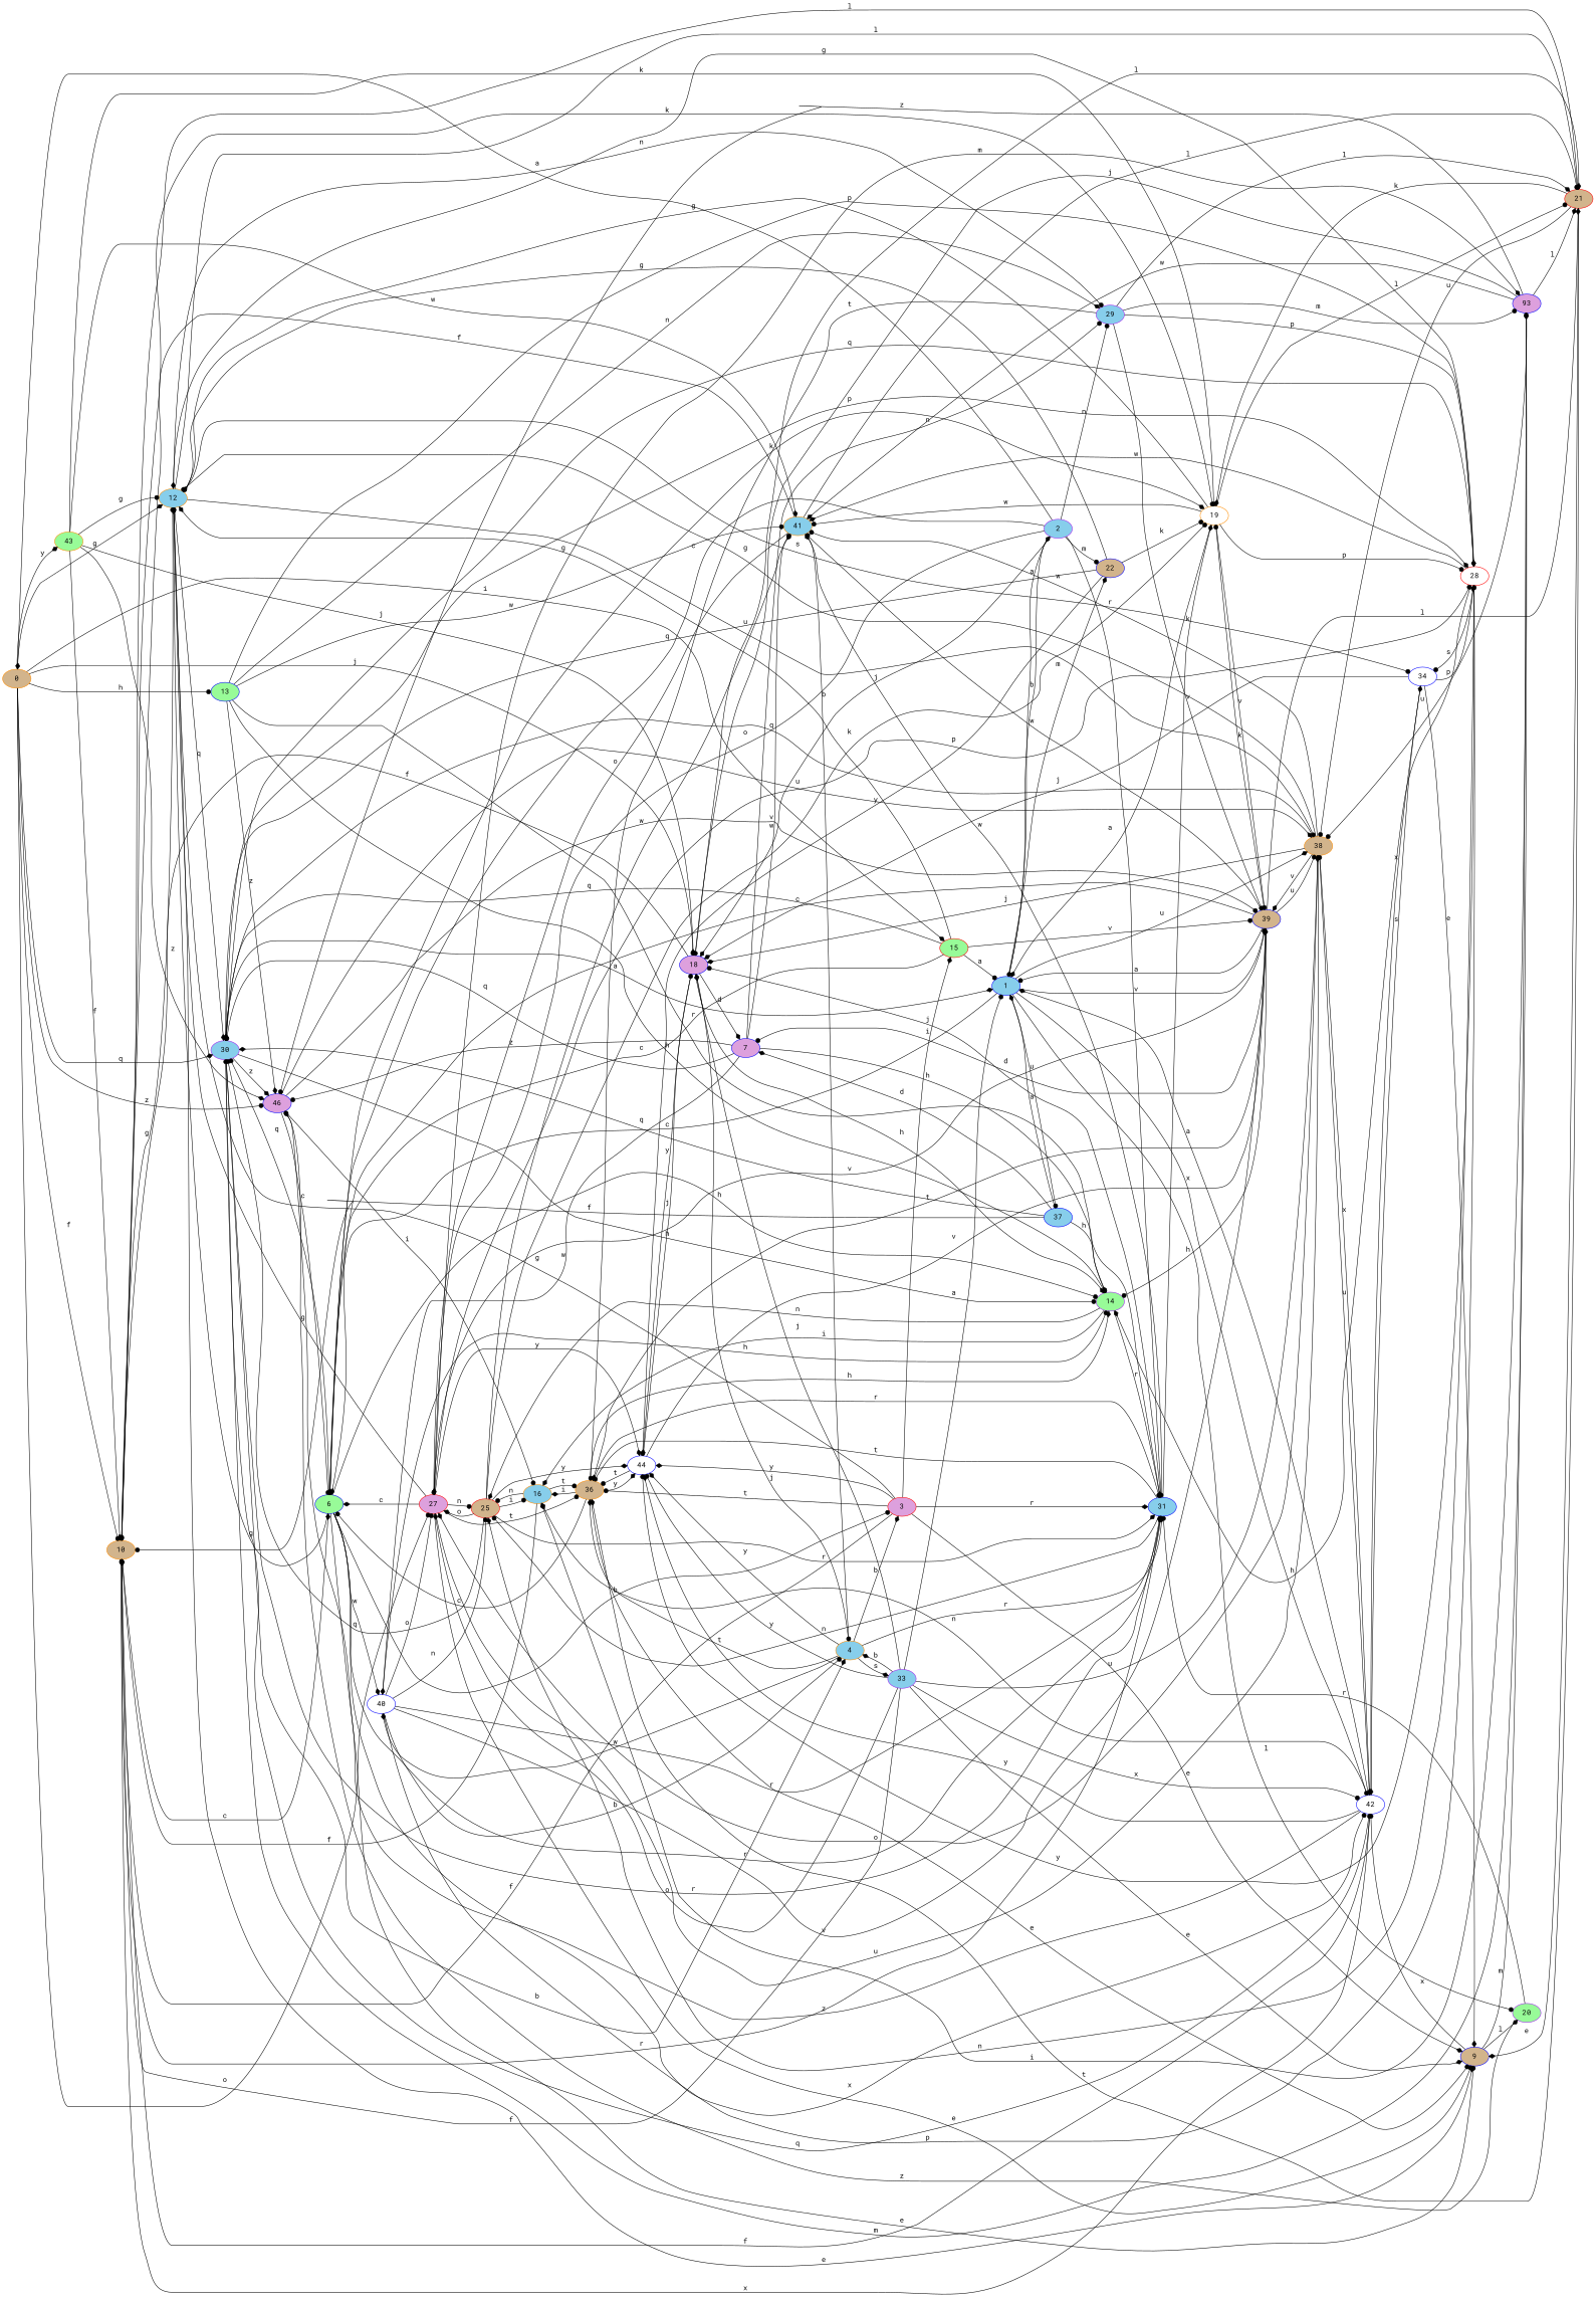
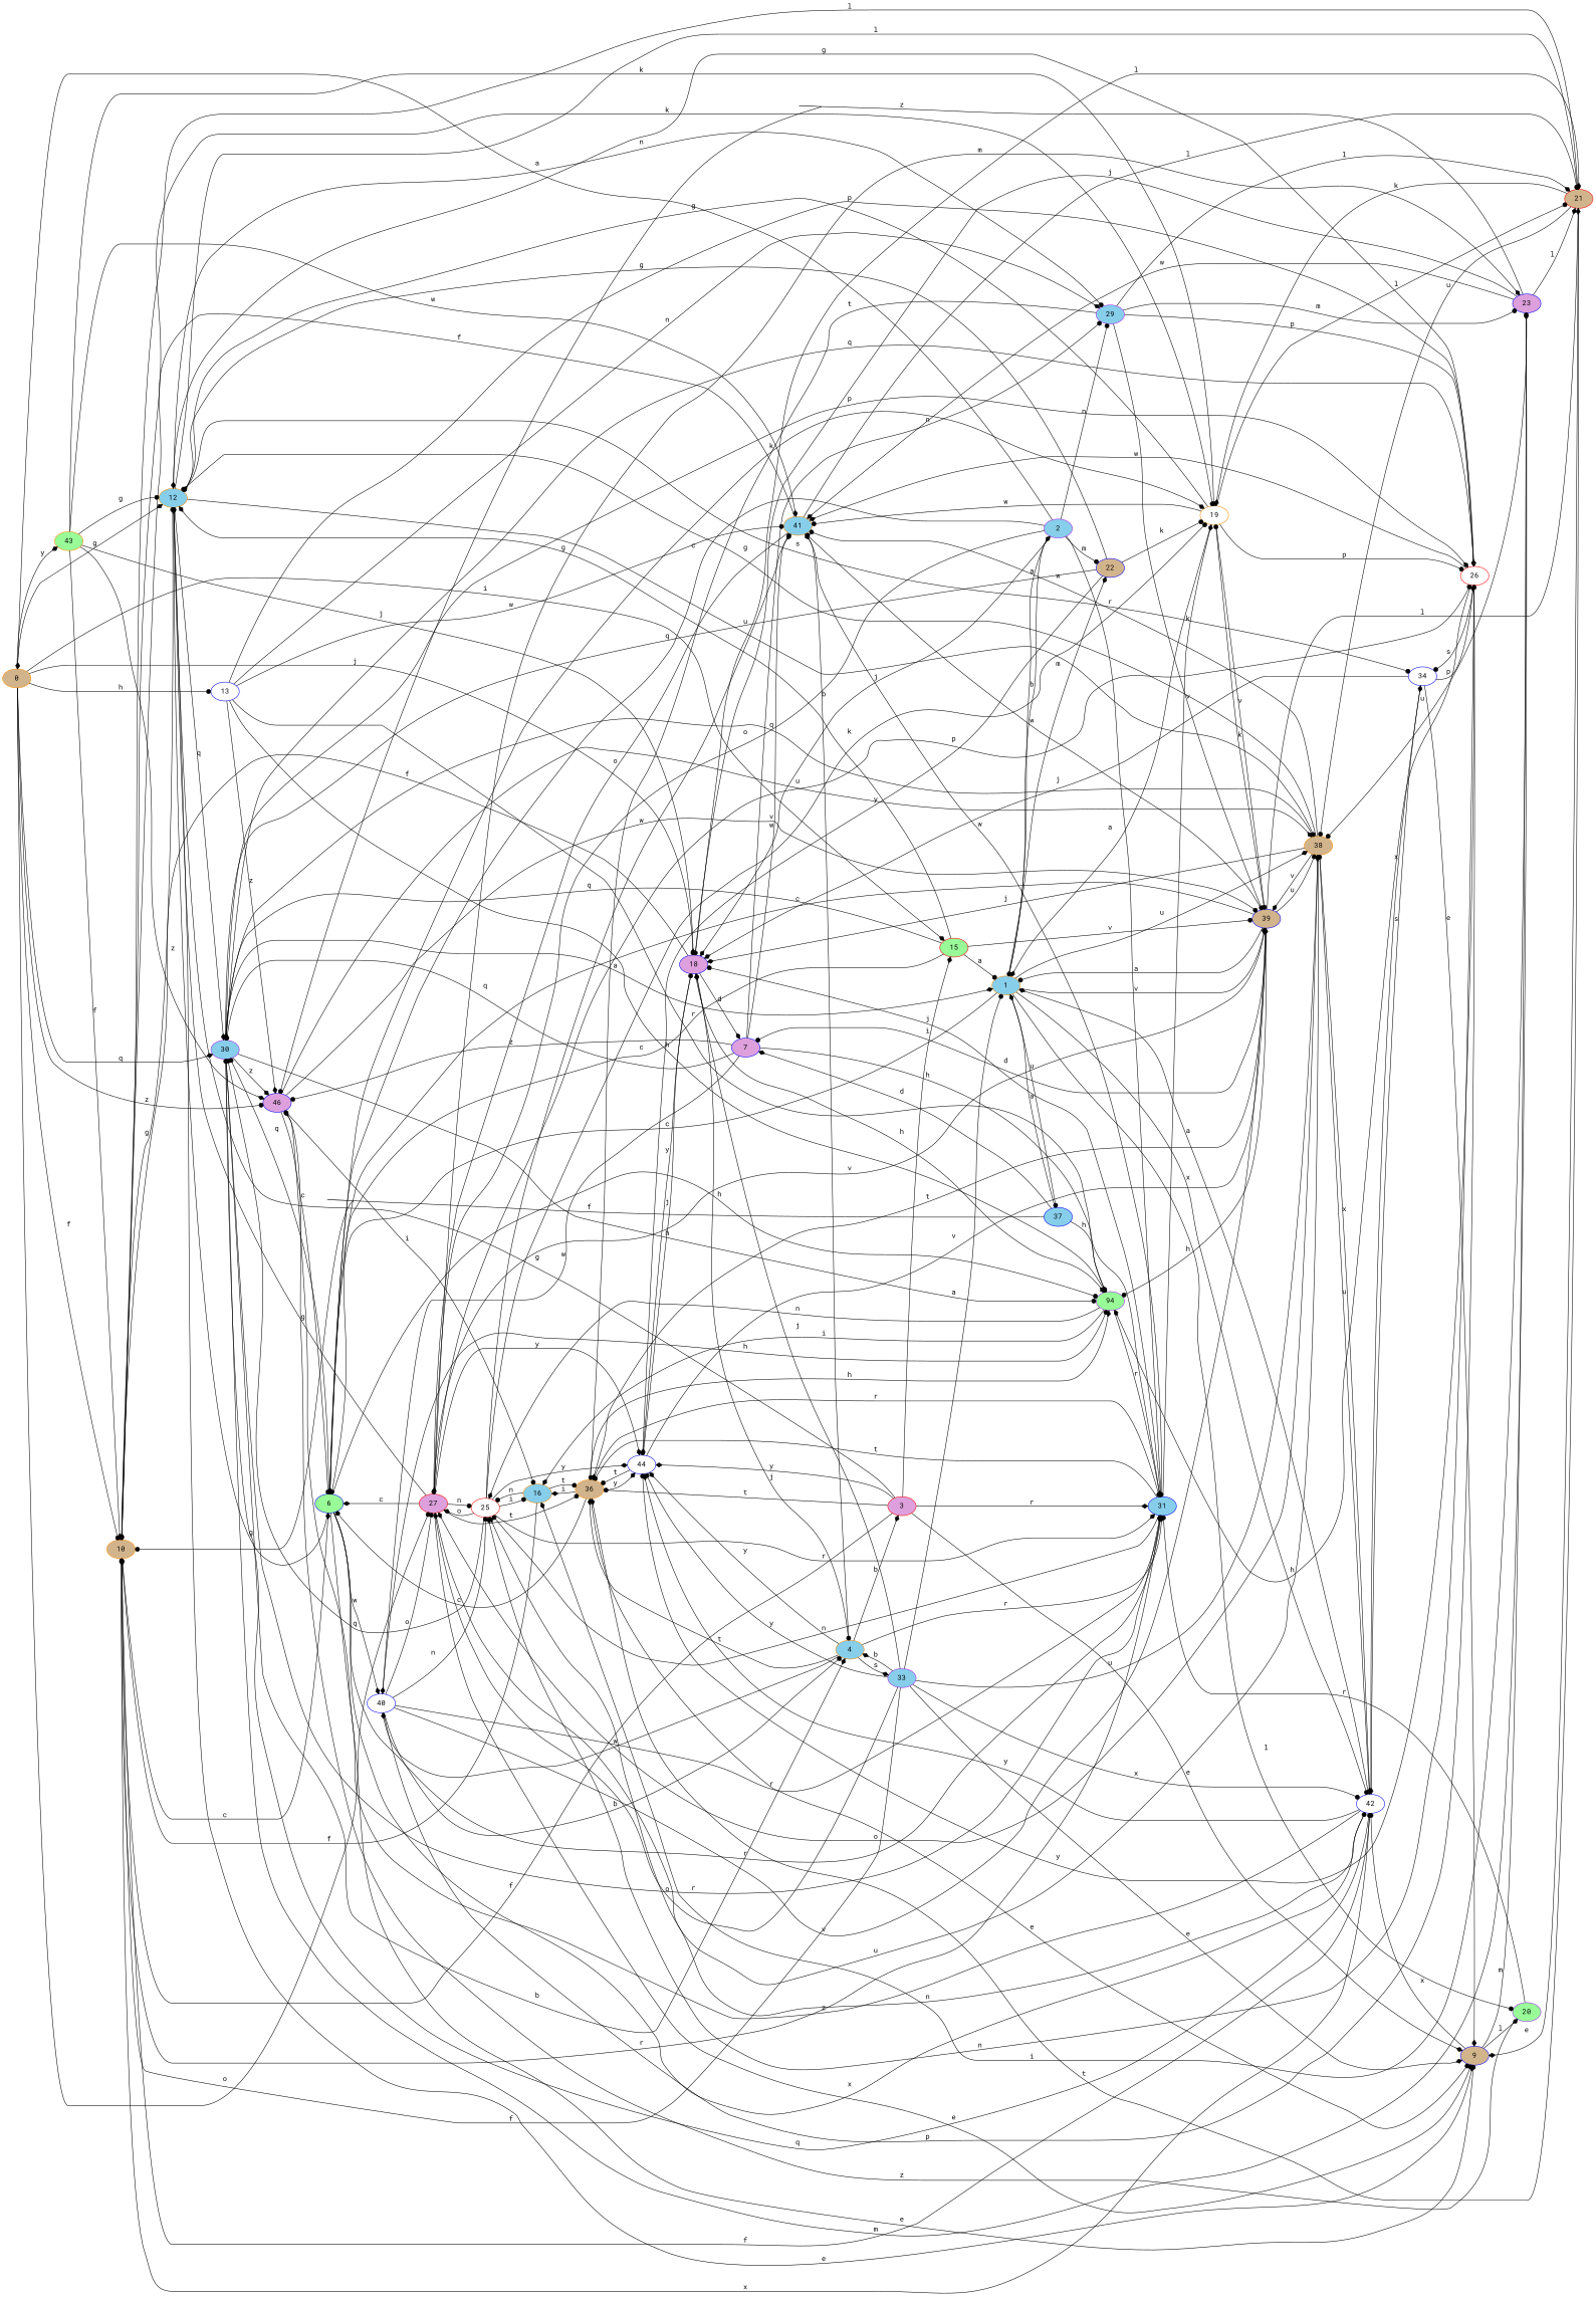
  strict digraph {
    fontname="Roboto Mono"
    rankdir=LR
    node [color=blue fillcolor=skyblue fontname="Roboto Mono" style=filled]
    edge [arrowhead=dot fontname="Roboto Mono"]
    0 [color=darkorange fillcolor=tan]
    10 [color=darkorange fillcolor=tan]
    12 [color=darkorange]
-   13 [fillcolor=palegreen]
+   13 [fillcolor=white]
    15 [color=red fillcolor=palegreen]
    18 [fillcolor=plum]
    27 [color=red fillcolor=plum]
    30 [color=purple]
    43 [color=darkorange fillcolor=palegreen]
    46 [fillcolor=plum]
    6 [fillcolor=palegreen]
    42 [fillcolor=white]
    31
    19 [color=darkorange fillcolor=white]
    21 [color=red fillcolor=tan]
    38 [color=darkorange fillcolor=tan]
    n17 [color=purple label=29]
    9 [fillcolor=tan]
    34 [fillcolor=white]
-   14 [color=purple fillcolor=palegreen]
+   14 [color=purple fillcolor=palegreen label=94]
    41 [color=darkorange]
-   28 [color=red fillcolor=white]
-   1
+   28 [color=red fillcolor=white label=26]
+   1 [color=darkorange]
    39 [fillcolor=tan]
    44 [fillcolor=white]
    7 [fillcolor=plum]
    36 [color=darkorange fillcolor=tan]
-   23 [fillcolor=plum label=93]
-   25 [color=red fillcolor=tan]
+   23 [fillcolor=plum]
+   25 [color=red fillcolor=white]
    4 [color=darkorange]
    16 [color=darkorange]
    2 [color=purple]
    20 [color=purple fillcolor=palegreen]
    22 [fillcolor=tan]
    37
    3 [color=red fillcolor=plum]
    40 [fillcolor=white]
    33 [color=purple]
    0 -> 10 [label=f]
    0 -> 12 [arrowhead=diamond label=g]
    0 -> 13 [label=h]
    0 -> 15 [arrowhead=diamond label=i]
    0 -> 18 [label=j]
    0 -> 27 [label=o]
    0 -> 30 [arrowhead=diamond label=q]
    0 -> 43 [arrowhead=diamond label=y]
    0 -> 46 [label=z]
    10 -> 12 [label=g]
    10 -> 6 [arrowhead=diamond label=c]
    10 -> 42 [label=x]
    10 -> 31 [label=r]
    10 -> 19 [label=k]
    10 -> 21 [label=l]
    12 -> 30 [arrowhead=diamond label=q]
    12 -> 21 [label=l]
    12 -> 38 [label=u]
    12 -> n17 [label=n]
    12 -> 9 [arrowhead=diamond label=e]
    12 -> 34 [label=s]
    13 -> 46 [arrowhead=diamond label=z]
    13 -> 31 [arrowhead=diamond label=r]
    13 -> n17 [arrowhead=diamond label=n]
    13 -> 14 [label=h]
    13 -> 41 [label=w]
    13 -> 28 [arrowhead=diamond label=p]
    15 -> 12 [arrowhead=diamond label=g]
    15 -> 30 [label=q]
    15 -> 6 [label=c]
    15 -> 1 [label=a]
    15 -> 39 [label=v]
    18 -> 10 [label=f]
    18 -> 21 [arrowhead=diamond label=l]
    18 -> 14 [arrowhead=diamond label=h]
    18 -> 44 [arrowhead=diamond label=y]
    18 -> 7 [arrowhead=diamond label=d]
    27 -> 12 [label=g]
    27 -> 6 [arrowhead=diamond label=c]
    27 -> 38 [label=u]
    27 -> 9 [label=e]
    27 -> 28 [label=p]
    27 -> 39 [arrowhead=diamond label=v]
    27 -> 44 [arrowhead=diamond label=y]
    27 -> 36 [label=t]
    27 -> 23 [arrowhead=diamond label=m]
    27 -> 25 [label=n]
    30 -> 46 [arrowhead=diamond label=z]
    30 -> 31 [arrowhead=diamond label=r]
    30 -> 14 [label=h]
    30 -> 28 [arrowhead=diamond label=p]
    30 -> 1 [arrowhead=diamond label=a]
    30 -> 23 [arrowhead=diamond label=m]
    30 -> 4 [arrowhead=diamond label=b]
    43 -> 10 [arrowhead=diamond label=f]
    43 -> 12 [label=g]
    43 -> 18 [arrowhead=diamond label=j]
    43 -> 46 [arrowhead=diamond label=z]
    43 -> 19 [label=k]
    43 -> 41 [arrowhead=diamond label=w]
    46 -> 6 [label=c]
    46 -> 38 [arrowhead=diamond label=u]
    46 -> 39 [label=v]
    46 -> 16 [label=i]
    6 -> 12 [arrowhead=diamond label=g]
    6 -> 30 [label=q]
    6 -> 42 [label=x]
    6 -> 31 [label=r]
    6 -> 19 [arrowhead=diamond label=k]
    6 -> 9 [label=e]
    6 -> 14 [label=h]
-   6 -> 3 [label=b]
    6 -> 40 [arrowhead=diamond label=w]
    42 -> 10 [label=f]
    42 -> 30 [label=q]
    42 -> 46 [arrowhead=diamond label=z]
    42 -> 38 [label=u]
    42 -> 34 [arrowhead=diamond label=s]
    42 -> 1 [arrowhead=diamond label=a]
    42 -> 44 [arrowhead=diamond label=y]
-   42 -> 16 [arrowhead=diamond label=n]
+   42 -> 25 [arrowhead=diamond label=n]
    31 -> 18 [label=j]
    31 -> 19 [arrowhead=diamond label=k]
    31 -> 41 [arrowhead=diamond label=w]
    31 -> 36 [label=t]
    31 -> 25 [label=n]
    19 -> 12 [label=g]
    19 -> 21 [label=l]
    19 -> 41 [label=w]
    19 -> 28 [label=p]
    19 -> 1 [arrowhead=diamond label=a]
    19 -> 39 [label=v]
    21 -> 19 [arrowhead=diamond label=k]
    21 -> 38 [label=u]
    21 -> 9 [arrowhead=diamond label=e]
    21 -> 36 [arrowhead=diamond label=t]
    38 -> 12 [label=g]
    38 -> 18 [arrowhead=diamond label=j]
    38 -> 27 [arrowhead=diamond label=o]
    38 -> 30 [arrowhead=diamond label=q]
    38 -> 42 [arrowhead=diamond label=x]
    38 -> 41 [label=w]
    38 -> 39 [arrowhead=diamond label=v]
    n17 -> 21 [arrowhead=diamond label=l]
    n17 -> 28 [arrowhead=diamond label=p]
    n17 -> 39 [label=v]
    n17 -> 36 [label=t]
    n17 -> 23 [label=m]
    9 -> 42 [label=x]
    9 -> 23 [label=m]
    9 -> 20 [arrowhead=diamond label=l]
    34 -> 18 [arrowhead=diamond label=j]
    34 -> 42 [arrowhead=diamond label=x]
    34 -> 9 [arrowhead=diamond label=e]
    34 -> 28 [arrowhead=diamond label=p]
    14 -> 31 [label=r]
    14 -> 25 [arrowhead=diamond label=n]
    14 -> 16 [arrowhead=diamond label=i]
    41 -> 10 [arrowhead=diamond label=f]
    41 -> 27 [label=o]
    41 -> 21 [label=l]
    41 -> 4 [label=b]
    28 -> 12 [arrowhead=diamond label=g]
    28 -> 30 [arrowhead=diamond label=q]
    28 -> 34 [label=s]
    28 -> 14 [arrowhead=diamond label=h]
    28 -> 41 [arrowhead=diamond label=w]
    28 -> 44 [label=y]
    28 -> 25 [arrowhead=diamond label=n]
    1 -> 6 [arrowhead=diamond label=c]
    1 -> 42 [label=x]
    1 -> 38 [arrowhead=diamond label=u]
    1 -> 39 [label=v]
    1 -> 2 [arrowhead=diamond label=b]
    1 -> 20 [label=l]
    1 -> 22 [arrowhead=diamond label=m]
    1 -> 37 [label=u]
-   39 -> 6 [arrowhead=diamond label=c]
+   39 -> 6 [label=c]
    39 -> 19 [label=k]
    39 -> 21 [arrowhead=diamond label=l]
    39 -> 38 [label=u]
    39 -> 14 [label=h]
    39 -> 41 [label=w]
    39 -> 1 [label=a]
    39 -> 7 [label=d]
    39 -> 36 [arrowhead=diamond label=t]
    44 -> 18 [label=j]
    44 -> 39 [arrowhead=diamond label=v]
    44 -> 36 [label=t]
    7 -> 30 [label=q]
    7 -> 46 [label=z]
    7 -> n17 [label=n]
    7 -> 14 [label=h]
    7 -> 41 [label=w]
    7 -> 40 [arrowhead=diamond label=w]
    36 -> 6 [label=c]
    36 -> 31 [label=r]
    36 -> 9 [label=e]
    36 -> 14 [arrowhead=diamond label=h]
    36 -> 44 [arrowhead=diamond label=y]
    36 -> 16 [arrowhead=diamond label=i]
    23 -> 18 [label=j]
    23 -> 46 [label=z]
    23 -> 21 [arrowhead=diamond label=l]
    23 -> 38 [label=u]
    23 -> 41 [arrowhead=diamond label=w]
    23 -> 16 [arrowhead=diamond label=i]
    25 -> 27 [arrowhead=diamond label=o]
    25 -> 30 [label=q]
    25 -> 31 [arrowhead=diamond label=r]
    25 -> 19 [label=k]
    25 -> 41 [arrowhead=diamond label=w]
    25 -> 44 [arrowhead=diamond label=y]
    25 -> 16 [label=i]
    4 -> 18 [arrowhead=diamond label=j]
    4 -> 31 [arrowhead=diamond label=r]
    4 -> 44 [arrowhead=diamond label=y]
    4 -> 36 [arrowhead=diamond label=t]
    4 -> 3 [arrowhead=diamond label=b]
    4 -> 40 [arrowhead=diamond label=w]
    4 -> 33 [arrowhead=diamond label=s]
    16 -> 10 [arrowhead=diamond label=f]
    16 -> 36 [label=t]
    16 -> 25 [label=n]
    2 -> 0 [arrowhead=diamond label=a]
    2 -> 18 [arrowhead=diamond label=j]
    2 -> 27 [arrowhead=diamond label=o]
    2 -> 6 [label=c]
    2 -> 31 [label=r]
    2 -> n17 [label=n]
    2 -> 1 [label=a]
    2 -> 22 [label=m]
    20 -> 46 [label=z]
    20 -> 31 [label=r]
    22 -> 12 [arrowhead=diamond label=g]
    22 -> 30 [arrowhead=diamond label=q]
    22 -> 19 [label=k]
    22 -> 44 [label=y]
    37 -> 10 [label=f]
-   37 -> 30 [arrowhead=diamond label=q]
    37 -> 14 [arrowhead=diamond label=h]
    37 -> 1 [arrowhead=diamond label=a]
    37 -> 7 [arrowhead=diamond label=d]
    3 -> 10 [arrowhead=diamond label=f]
    3 -> 12 [label=g]
    3 -> 15 [arrowhead=diamond label=i]
    3 -> 31 [arrowhead=diamond label=r]
    3 -> 9 [arrowhead=diamond label=e]
    3 -> 44 [arrowhead=diamond label=y]
    3 -> 36 [label=t]
    40 -> 27 [label=o]
    40 -> 31 [arrowhead=diamond label=r]
    40 -> 14 [label=h]
    40 -> 28 [label=p]
    40 -> 39 [arrowhead=diamond label=v]
    40 -> 25 [label=n]
    40 -> 4 [label=b]
    33 -> 10 [label=f]
    33 -> 18 [arrowhead=diamond label=j]
    33 -> 27 [arrowhead=diamond label=o]
    33 -> 42 [label=x]
    33 -> 38 [arrowhead=diamond label=u]
    33 -> 9 [arrowhead=diamond label=e]
    33 -> 1 [label=a]
    33 -> 44 [label=y]
    33 -> 4 [arrowhead=diamond label=b]
  }
